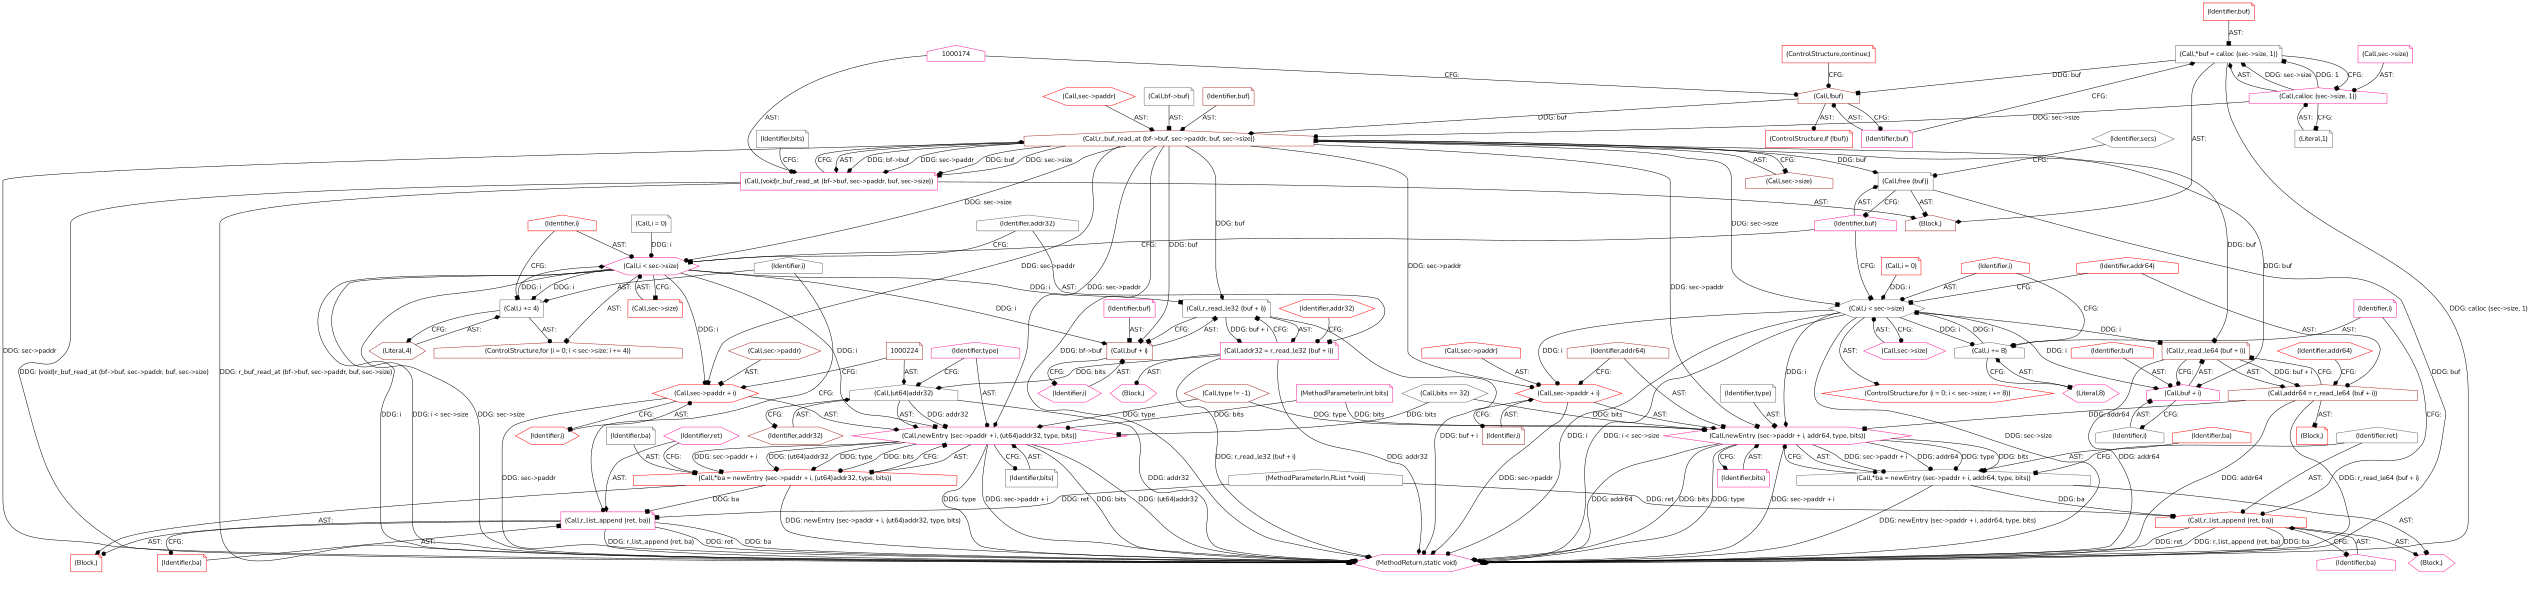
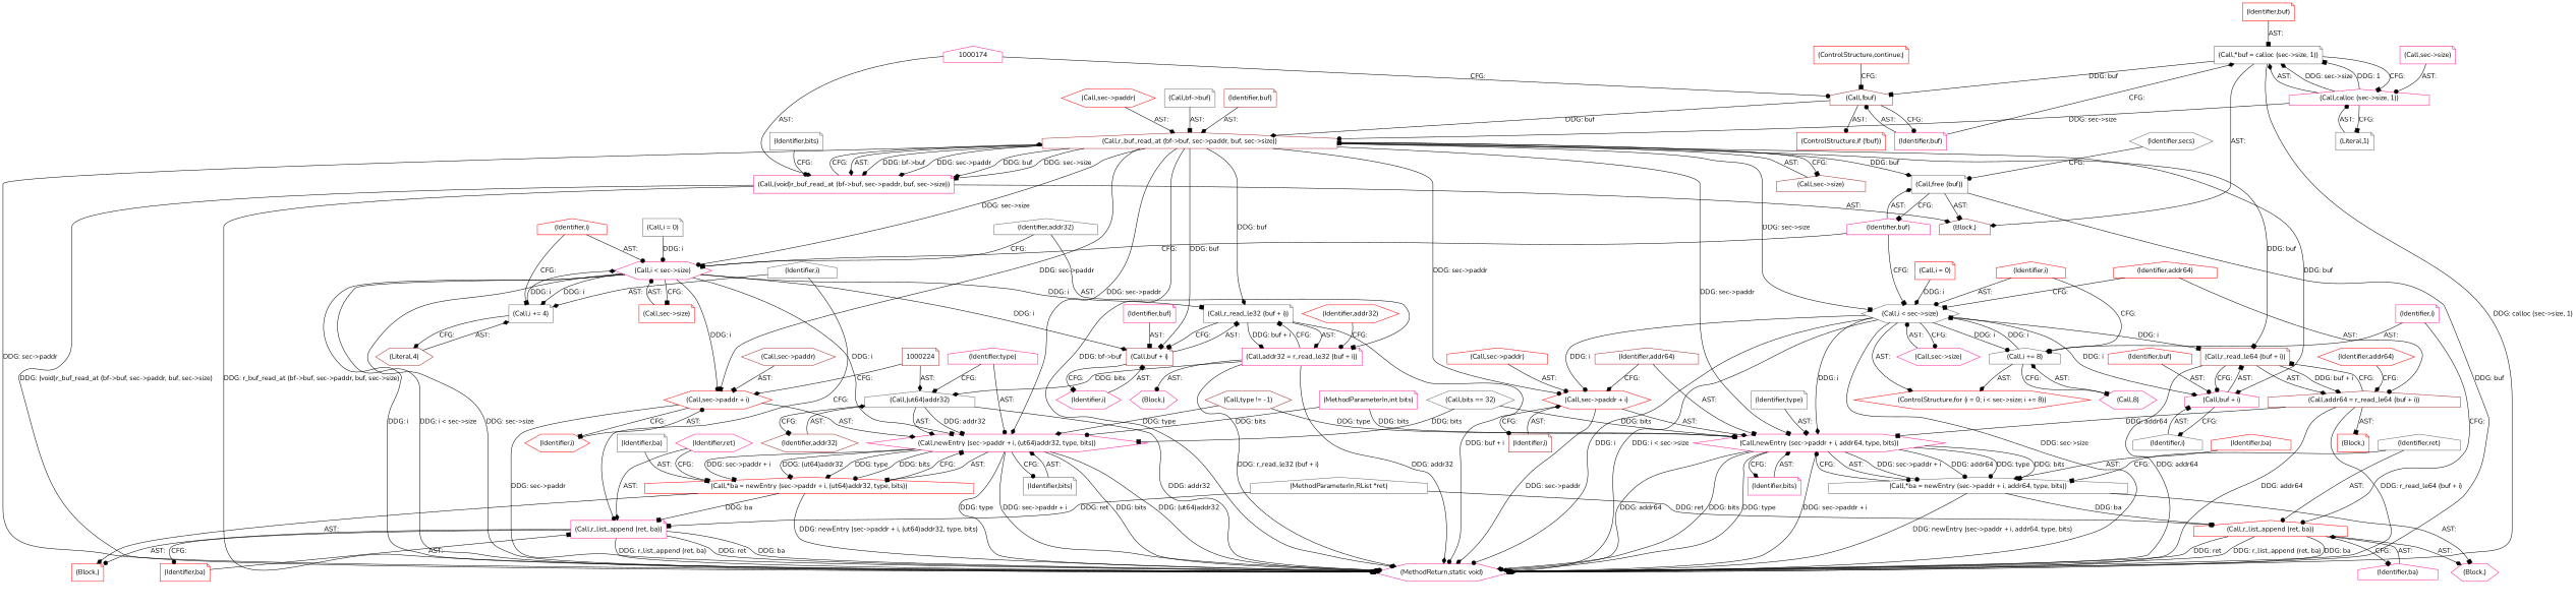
  digraph {
    fontname=Nunito
    node [color=deeppink fontname=Nunito shape=note]
    edge [arrowhead=diamond fontname=Nunito]
    n1 [color=brown label="(Call,r_buf_read_at (bf->buf, sec->paddr, buf, sec->size))" shape=house]
    n2 [label="(Call,(void)r_buf_read_at (bf->buf, sec->paddr, buf, sec->size))"]
    n3 [label="(Call,i < sec->size)" shape=hexagon]
    n4 [color=gray40 label="(Call,r_read_le32 (buf + i))"]
    n5 [label="(Call,newEntry (sec->paddr + i, (ut64)addr32, type, bits))" shape=hexagon]
    n6 [color=brown label="(Call,buf + i)"]
    n7 [color=red label="(Call,sec->paddr + i)" shape=hexagon]
    n8 [color=gray40 label="(Call,i < sec->size)" shape=hexagon]
    n9 [color=brown label="(Call,r_read_le64 (buf + i))"]
    n10 [label="(Call,newEntry (sec->paddr + i, addr64, type, bits))" shape=hexagon]
    n11 [label="(Call,buf + i)" shape=house]
    n12 [color=red label="(Call,sec->paddr + i)" shape=hexagon]
    n13 [color=gray40 label="(Call,free (buf))"]
    n14 [label="(MethodReturn,static void)" shape=hexagon]
    n15 [color=brown label="(Call,sec->size)" shape=house]
    n16 [color=brown label="(Block,)" shape=house]
    n17 [color=gray40 label="(Call,i += 4)"]
    n18 [color=red label="(Call,sec->size)"]
-   n19 [color=brown label="(ControlStructure,for (i = 0; i < sec->size; i += 4))" shape=house]
    n20 [label="(Call,addr32 = r_read_le32 (buf + i))"]
    n21 [color=red label="(Call,*ba = newEntry (sec->paddr + i, (ut64)addr32, type, bits))" shape=house]
    n22 [color=gray40 label="(Identifier,bits)"]
    n23 [label="(Identifier,i)" shape=hexagon]
    n24 [color=red label="(Identifier,i)" shape=hexagon]
    n25 [color=gray40 label="(Call,i += 8)" shape=house]
    n26 [color=red label="(ControlStructure,for (i = 0; i < sec->size; i += 8))" shape=hexagon]
    n27 [label="(Call,sec->size)" shape=hexagon]
    n28 [color=brown label="(Call,addr64 = r_read_le64 (buf + i))" shape=house]
    n29 [color=gray40 label="(Call,*ba = newEntry (sec->paddr + i, addr64, type, bits))" shape=house]
    n30 [label="(Identifier,bits)"]
    n31 [color=gray40 label="(Identifier,i)" shape=house]
    n32 [color=brown label="(Identifier,i)"]
    n33 [label="(Identifier,buf)" shape=house]
    n34 [color=brown label="(Call,!buf)" shape=house]
    n35 [label="(Identifier,buf)"]
    n36 [color=red label="(ControlStructure,if (!buf))"]
    n37 [color=gray40 label="(Call,*buf = calloc (sec->size, 1))"]
    n38 [label="(Call,calloc (sec->size, 1))" shape=house]
    n39 [color=gray40 label="(Literal,1)"]
    n40 [color=brown label="(Literal,4)" shape=hexagon]
    n41 [color=gray40 label="(Call,(ut64)addr32)" shape=house]
    n42 [label="(Block,)" shape=hexagon]
    n43 [color=brown label="(Identifier,addr32)" shape=hexagon]
    n44 [label="(Call,r_list_append (ret, ba))"]
    n45 [color=red label="(Block,)"]
    n46 [color=red label="(Identifier,ba)"]
-   n47 [label="(Literal,8)" shape=hexagon]
+   n47 [label="(Call,8)" shape=hexagon]
    n48 [color=red label="(Block,)"]
    n49 [color=red label="(Call,r_list_append (ret, ba))" shape=house]
    n50 [label="(Block,)" shape=hexagon]
    n51 [label="(Identifier,ba)" shape=house]
    n52 [color=brown label="(Identifier,buf)"]
    n53 [label="(Identifier,i)"]
    n54 [color=red label="(Identifier,ba)" shape=house]
    n55 [color=red label="(Identifier,addr32)" shape=hexagon]
    n56 [color=brown label="(Call,sec->paddr)" shape=hexagon]
    n57 [color=red label="(Identifier,buf)"]
    n58 [color=brown label="(Identifier,addr64)" shape=house]
    n59 [color=red label="(Call,sec->paddr)" shape=hexagon]
    n60 [color=gray40 label="(Call,bf->buf)"]
    n61 [label="(Identifier,buf)"]
    n62 [color=red label="(Call,i = 0)"]
    n63 [color=gray40 label="(Identifier,addr32)" shape=house]
    n64 [color=red label="(Identifier,addr64)" shape=house]
    n65 [color=red label="(Identifier,buf)" shape=house]
    n66 [label="(Call,sec->size)"]
    n67 [color=gray40 label="(Identifier,ba)"]
-   n68 [color=gray40 label="(MethodParameterIn,RList *void)" shape=house]
+   n68 [color=gray40 label="(MethodParameterIn,RList *ret)" shape=house]
    n69 [label="(Identifier,type)" shape=house]
    n70 [color=gray40 label="(Call,i = 0)"]
    n71 [color=brown label="(Call,type != -1)" shape=hexagon]
    n72 [label="(MethodParameterIn,int bits)"]
    n73 [color=gray40 label="(Identifier,ret)" shape=house]
    n74 [color=gray40 label="(Identifier,secs)" shape=hexagon]
    n75 [color=red label="(Identifier,addr64)" shape=hexagon]
    n76 [color=gray40 label="(Identifier,bits)"]
    n77 [color=red label="(Identifier,i)" shape=house]
    n78 [label="(Identifier,ret)" shape=hexagon]
    n79 [color=gray40 label="(Identifier,type)"]
    n80 [color=gray40 label="(Call,bits == 32)" shape=hexagon]
    n81 [color=red label="(Identifier,i)" shape=house]
    n82 [color=gray40 label="(Identifier,i)" shape=house]
    n83 [color=red label="(Call,sec->paddr)" shape=house]
    n84 [color=red label="(ControlStructure,continue;)"]
    1000174 [shape=house]
    1000224 [color=brown]
    n1 -> n2 [label="AST: "]
    n1 -> n2 [label="DDG: bf->buf"]
    n1 -> n2 [label="DDG: sec->paddr"]
    n1 -> n2 [label="DDG: buf"]
    n1 -> n2 [arrowhead=box label="DDG: sec->size"]
    n1 -> n3 [arrowhead=dot label="DDG: sec->size"]
    n1 -> n4 [label="DDG: buf"]
    n1 -> n5 [label="DDG: sec->paddr"]
    n1 -> n6 [arrowhead=box label="DDG: buf"]
    n1 -> n7 [arrowhead=box label="DDG: sec->paddr"]
    n1 -> n8 [arrowhead=box label="DDG: sec->size"]
    n1 -> n9 [arrowhead=box label="DDG: buf"]
    n1 -> n10 [arrowhead=box label="DDG: sec->paddr"]
    n1 -> n11 [label="DDG: buf"]
    n1 -> n12 [arrowhead=dot label="DDG: sec->paddr"]
    n1 -> n13 [label="DDG: buf"]
    n1 -> n14 [label="DDG: sec->paddr"]
    n1 -> n14 [label="DDG: bf->buf"]
    n1 -> n15 [arrowhead=box label="CFG: "]
    n2 -> n1 [label="CFG: "]
    n2 -> n14 [label="DDG: (void)r_buf_read_at (bf->buf, sec->paddr, buf, sec->size)"]
    n2 -> n14 [label="DDG: r_buf_read_at (bf->buf, sec->paddr, buf, sec->size)"]
    n2 -> n16 [label="AST: "]
    n3 -> n4 [arrowhead=box label="DDG: i"]
    n3 -> n5 [arrowhead=box label="DDG: i"]
    n3 -> n6 [label="DDG: i"]
    n3 -> n7 [arrowhead=dot label="DDG: i"]
    n3 -> n14 [arrowhead=dot label="DDG: i < sec->size"]
    n3 -> n14 [arrowhead=box label="DDG: sec->size"]
    n3 -> n14 [arrowhead=box label="DDG: i"]
    n3 -> n17 [label="DDG: i"]
    n3 -> n18 [arrowhead=box label="CFG: "]
-   n3 -> n19 [arrowhead=box label="AST: "]
    n4 -> n6 [arrowhead=box label="CFG: "]
    n4 -> n14 [arrowhead=dot label="DDG: buf + i"]
    n4 -> n20 [label="AST: "]
    n4 -> n20 [label="DDG: buf + i"]
    n5 -> n14 [arrowhead=box label="DDG: bits"]
    n5 -> n14 [label="DDG: (ut64)addr32"]
    n5 -> n14 [arrowhead=dot label="DDG: type"]
    n5 -> n14 [arrowhead=dot label="DDG: sec->paddr + i"]
    n5 -> n21 [arrowhead=box label="AST: "]
    n5 -> n21 [arrowhead=box label="DDG: sec->paddr + i"]
    n5 -> n21 [arrowhead=box label="DDG: (ut64)addr32"]
    n5 -> n21 [label="DDG: type"]
    n5 -> n21 [arrowhead=dot label="DDG: bits"]
    n5 -> n22 [arrowhead=dot label="CFG: "]
    n6 -> n4 [arrowhead=box label="AST: "]
    n6 -> n23 [arrowhead=box label="CFG: "]
    n7 -> n5 [label="AST: "]
    n7 -> n14 [arrowhead=dot label="DDG: sec->paddr"]
    n7 -> n24 [arrowhead=box label="CFG: "]
    n8 -> n9 [arrowhead=box label="DDG: i"]
    n8 -> n10 [label="DDG: i"]
    n8 -> n11 [label="DDG: i"]
    n8 -> n12 [arrowhead=dot label="DDG: i"]
    n8 -> n14 [arrowhead=box label="DDG: i < sec->size"]
    n8 -> n14 [label="DDG: sec->size"]
    n8 -> n14 [arrowhead=dot label="DDG: i"]
    n8 -> n25 [arrowhead=dot label="DDG: i"]
    n8 -> n26 [label="AST: "]
    n8 -> n27 [arrowhead=dot label="CFG: "]
    n9 -> n11 [arrowhead=dot label="CFG: "]
    n9 -> n14 [arrowhead=dot label="DDG: addr64"]
    n9 -> n28 [label="AST: "]
    n9 -> n28 [label="DDG: buf + i"]
    n10 -> n14 [arrowhead=box label="DDG: sec->paddr + i"]
    n10 -> n14 [arrowhead=dot label="DDG: addr64"]
    n10 -> n14 [label="DDG: bits"]
    n10 -> n14 [label="DDG: type"]
    n10 -> n29 [arrowhead=dot label="AST: "]
    n10 -> n29 [arrowhead=dot label="DDG: sec->paddr + i"]
    n10 -> n29 [arrowhead=dot label="DDG: addr64"]
    n10 -> n29 [arrowhead=dot label="DDG: type"]
    n10 -> n29 [arrowhead=box label="DDG: bits"]
    n10 -> n30 [label="CFG: "]
    n11 -> n9 [arrowhead=box label="AST: "]
    n11 -> n31 [label="CFG: "]
    n12 -> n10 [label="AST: "]
    n12 -> n14 [label="DDG: sec->paddr"]
    n12 -> n32 [arrowhead=dot label="CFG: "]
    n13 -> n14 [label="DDG: buf"]
    n13 -> n16 [arrowhead=box label="AST: "]
    n13 -> n33 [arrowhead=box label="CFG: "]
    n15 -> n1 [arrowhead=box label="AST: "]
    n17 -> n3 [label="DDG: i"]
-   n17 -> n19 [arrowhead=dot label="AST: "]
    n17 -> n40 [label="CFG: "]
    n18 -> n3 [arrowhead=dot label="AST: "]
    n20 -> n4 [arrowhead=box label="CFG: "]
    n20 -> n14 [label="DDG: addr32"]
    n20 -> n14 [label="DDG: r_read_le32 (buf + i)"]
    n20 -> n41 [label="DDG: bits"]
    n20 -> n42 [arrowhead=dot label="AST: "]
    n21 -> n5 [arrowhead=box label="CFG: "]
    n21 -> n14 [arrowhead=box label="DDG: newEntry (sec->paddr + i, (ut64)addr32, type, bits)"]
    n21 -> n44 [arrowhead=box label="DDG: ba"]
    n21 -> n45 [label="AST: "]
    n22 -> n5 [label="AST: "]
    n23 -> n6 [arrowhead=box label="AST: "]
    n24 -> n7 [arrowhead=dot label="AST: "]
    n25 -> n8 [arrowhead=box label="DDG: i"]
+   n25 -> n26 [label="AST: "]
    n25 -> n47 [arrowhead=box label="CFG: "]
    n27 -> n8 [arrowhead=dot label="AST: "]
    n28 -> n9 [arrowhead=box label="CFG: "]
    n28 -> n10 [arrowhead=box label="DDG: addr64"]
    n28 -> n14 [label="DDG: addr64"]
    n28 -> n14 [label="DDG: r_read_le64 (buf + i)"]
    n28 -> n48 [arrowhead=box label="AST: "]
    n29 -> n10 [arrowhead=dot label="CFG: "]
    n29 -> n14 [label="DDG: newEntry (sec->paddr + i, addr64, type, bits)"]
    n29 -> n49 [arrowhead=dot label="DDG: ba"]
    n29 -> n50 [arrowhead=box label="AST: "]
    n30 -> n10 [label="AST: "]
    n31 -> n11 [arrowhead=box label="AST: "]
    n32 -> n12 [label="AST: "]
    n33 -> n3 [arrowhead=box label="CFG: "]
    n33 -> n8 [arrowhead=box label="CFG: "]
    n33 -> n13 [label="AST: "]
    n34 -> n1 [label="DDG: buf"]
    n34 -> n35 [arrowhead=dot label="CFG: "]
    n34 -> n36 [arrowhead=dot label="AST: "]
    n35 -> n34 [arrowhead=dot label="AST: "]
    n35 -> n37 [label="CFG: "]
    n37 -> n14 [arrowhead=dot label="DDG: calloc (sec->size, 1)"]
    n37 -> n16 [label="AST: "]
    n37 -> n34 [arrowhead=box label="DDG: buf"]
    n37 -> n38 [arrowhead=box label="CFG: "]
    n38 -> n1 [arrowhead=dot label="DDG: sec->size"]
    n38 -> n37 [label="AST: "]
    n38 -> n37 [label="DDG: sec->size"]
    n38 -> n37 [arrowhead=box label="DDG: 1"]
    n38 -> n39 [arrowhead=box label="CFG: "]
    n39 -> n38 [arrowhead=dot label="AST: "]
    n40 -> n17 [label="AST: "]
    n41 -> n5 [label="AST: "]
    n41 -> n5 [arrowhead=box label="DDG: addr32"]
    n41 -> n14 [label="DDG: addr32"]
    n41 -> n43 [arrowhead=box label="CFG: "]
    n43 -> n41 [label="AST: "]
    n44 -> n14 [arrowhead=box label="DDG: r_list_append (ret, ba)"]
    n44 -> n14 [arrowhead=dot label="DDG: ret"]
    n44 -> n14 [arrowhead=box label="DDG: ba"]
    n44 -> n45 [arrowhead=dot label="AST: "]
    n44 -> n46 [arrowhead=dot label="CFG: "]
    n46 -> n44 [arrowhead=box label="AST: "]
    n47 -> n25 [label="AST: "]
    n49 -> n14 [arrowhead=box label="DDG: ret"]
    n49 -> n14 [arrowhead=box label="DDG: r_list_append (ret, ba)"]
    n49 -> n14 [arrowhead=box label="DDG: ba"]
    n49 -> n50 [label="AST: "]
    n49 -> n51 [arrowhead=box label="CFG: "]
    n51 -> n49 [label="AST: "]
    n52 -> n1 [label="AST: "]
    n53 -> n25 [label="AST: "]
    n53 -> n49 [arrowhead=dot label="CFG: "]
    n54 -> n29 [label="AST: "]
    n55 -> n20 [arrowhead=dot label="CFG: "]
    n56 -> n7 [arrowhead=box label="AST: "]
    n57 -> n37 [arrowhead=box label="AST: "]
    n58 -> n10 [arrowhead=box label="AST: "]
    n58 -> n12 [label="CFG: "]
    n59 -> n1 [label="AST: "]
    n60 -> n1 [arrowhead=box label="AST: "]
    n61 -> n6 [arrowhead=box label="AST: "]
    n62 -> n8 [label="DDG: i"]
    n63 -> n3 [arrowhead=box label="CFG: "]
    n63 -> n20 [arrowhead=box label="AST: "]
    n64 -> n8 [arrowhead=box label="CFG: "]
    n64 -> n28 [arrowhead=dot label="AST: "]
    n65 -> n11 [arrowhead=dot label="AST: "]
    n66 -> n38 [arrowhead=dot label="AST: "]
    n67 -> n21 [arrowhead=box label="AST: "]
    n68 -> n44 [arrowhead=box label="DDG: ret"]
    n68 -> n49 [arrowhead=box label="DDG: ret"]
    n69 -> n5 [arrowhead=dot label="AST: "]
    n69 -> n41 [label="CFG: "]
    n70 -> n3 [arrowhead=dot label="DDG: i"]
    n71 -> n5 [label="DDG: type"]
    n71 -> n10 [label="DDG: type"]
    n72 -> n5 [arrowhead=dot label="DDG: bits"]
    n72 -> n10 [arrowhead=box label="DDG: bits"]
    n73 -> n29 [arrowhead=box label="CFG: "]
    n73 -> n49 [arrowhead=dot label="AST: "]
    n74 -> n13 [arrowhead=dot label="CFG: "]
    n75 -> n28 [label="CFG: "]
    n76 -> n2 [arrowhead=dot label="CFG: "]
    n77 -> n3 [arrowhead=dot label="AST: "]
    n77 -> n17 [arrowhead=box label="CFG: "]
    n78 -> n21 [arrowhead=box label="CFG: "]
    n78 -> n44 [label="AST: "]
    n79 -> n10 [arrowhead=box label="AST: "]
    n80 -> n5 [arrowhead=box label="DDG: bits"]
    n80 -> n10 [label="DDG: bits"]
    n81 -> n8 [arrowhead=dot label="AST: "]
    n81 -> n25 [arrowhead=box label="CFG: "]
    n82 -> n17 [label="AST: "]
    n82 -> n44 [arrowhead=dot label="CFG: "]
    n83 -> n12 [arrowhead=dot label="AST: "]
-   n84 -> n34 [arrowhead=dot label="CFG: "]
+   n84 -> n34 [arrowhead=box label="CFG: "]
    1000174 -> n2 [label="AST: "]
    1000174 -> n34 [arrowhead=dot label="CFG: "]
    1000224 -> n7 [label="CFG: "]
    1000224 -> n41 [label="AST: "]
  }
